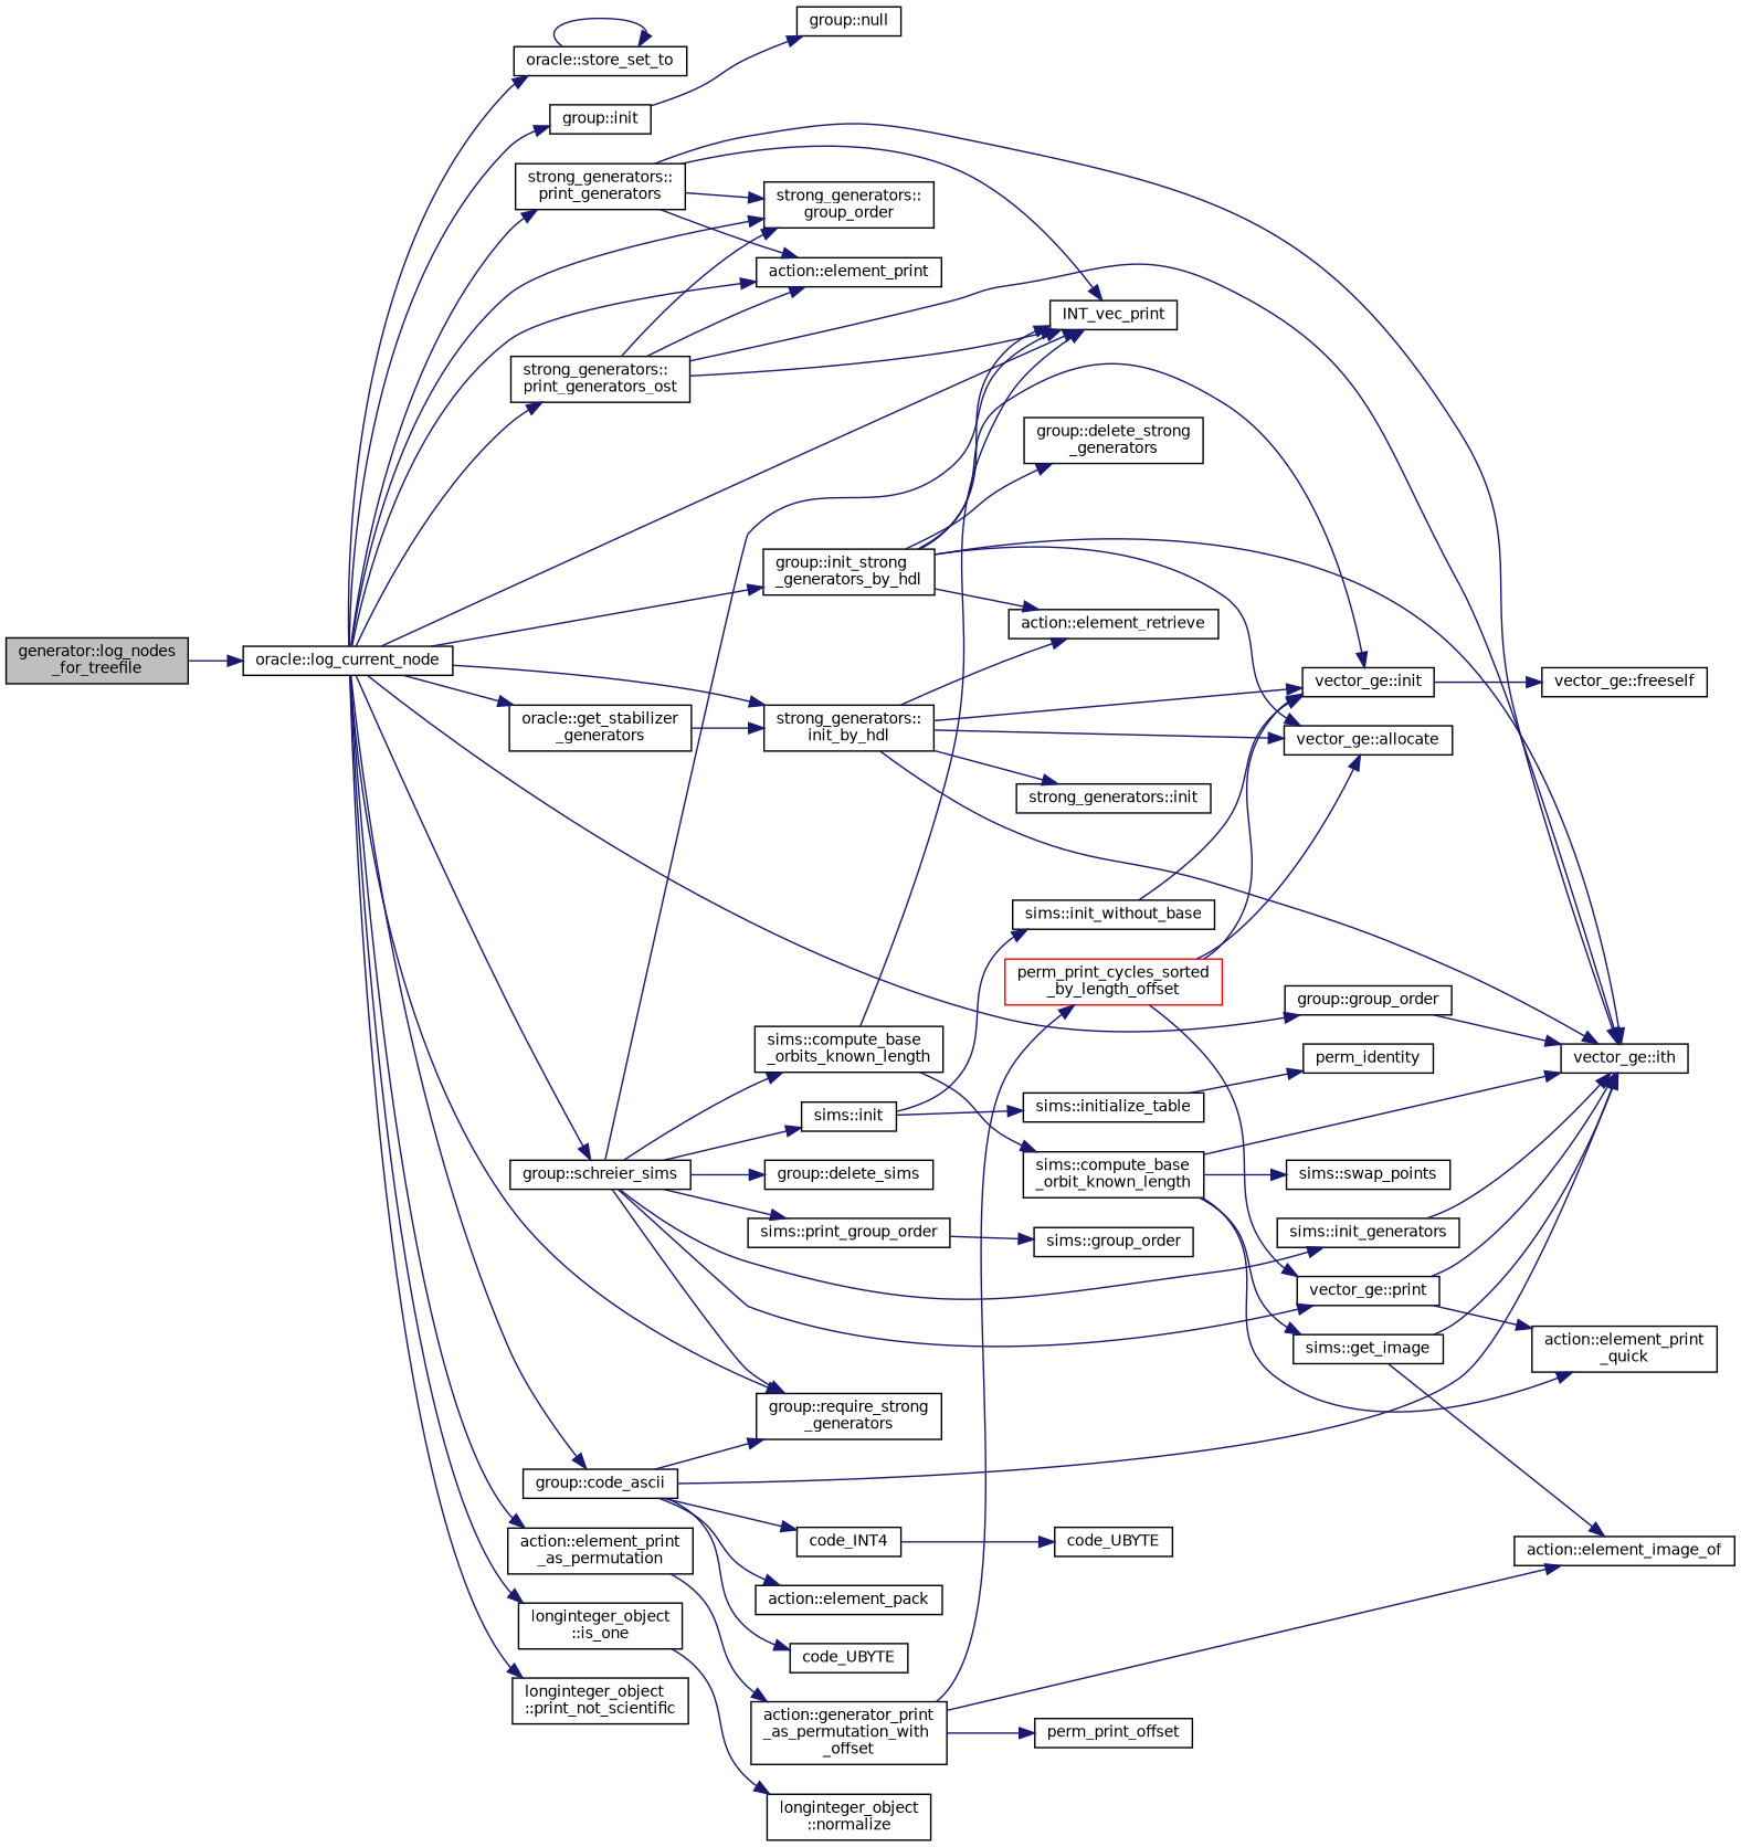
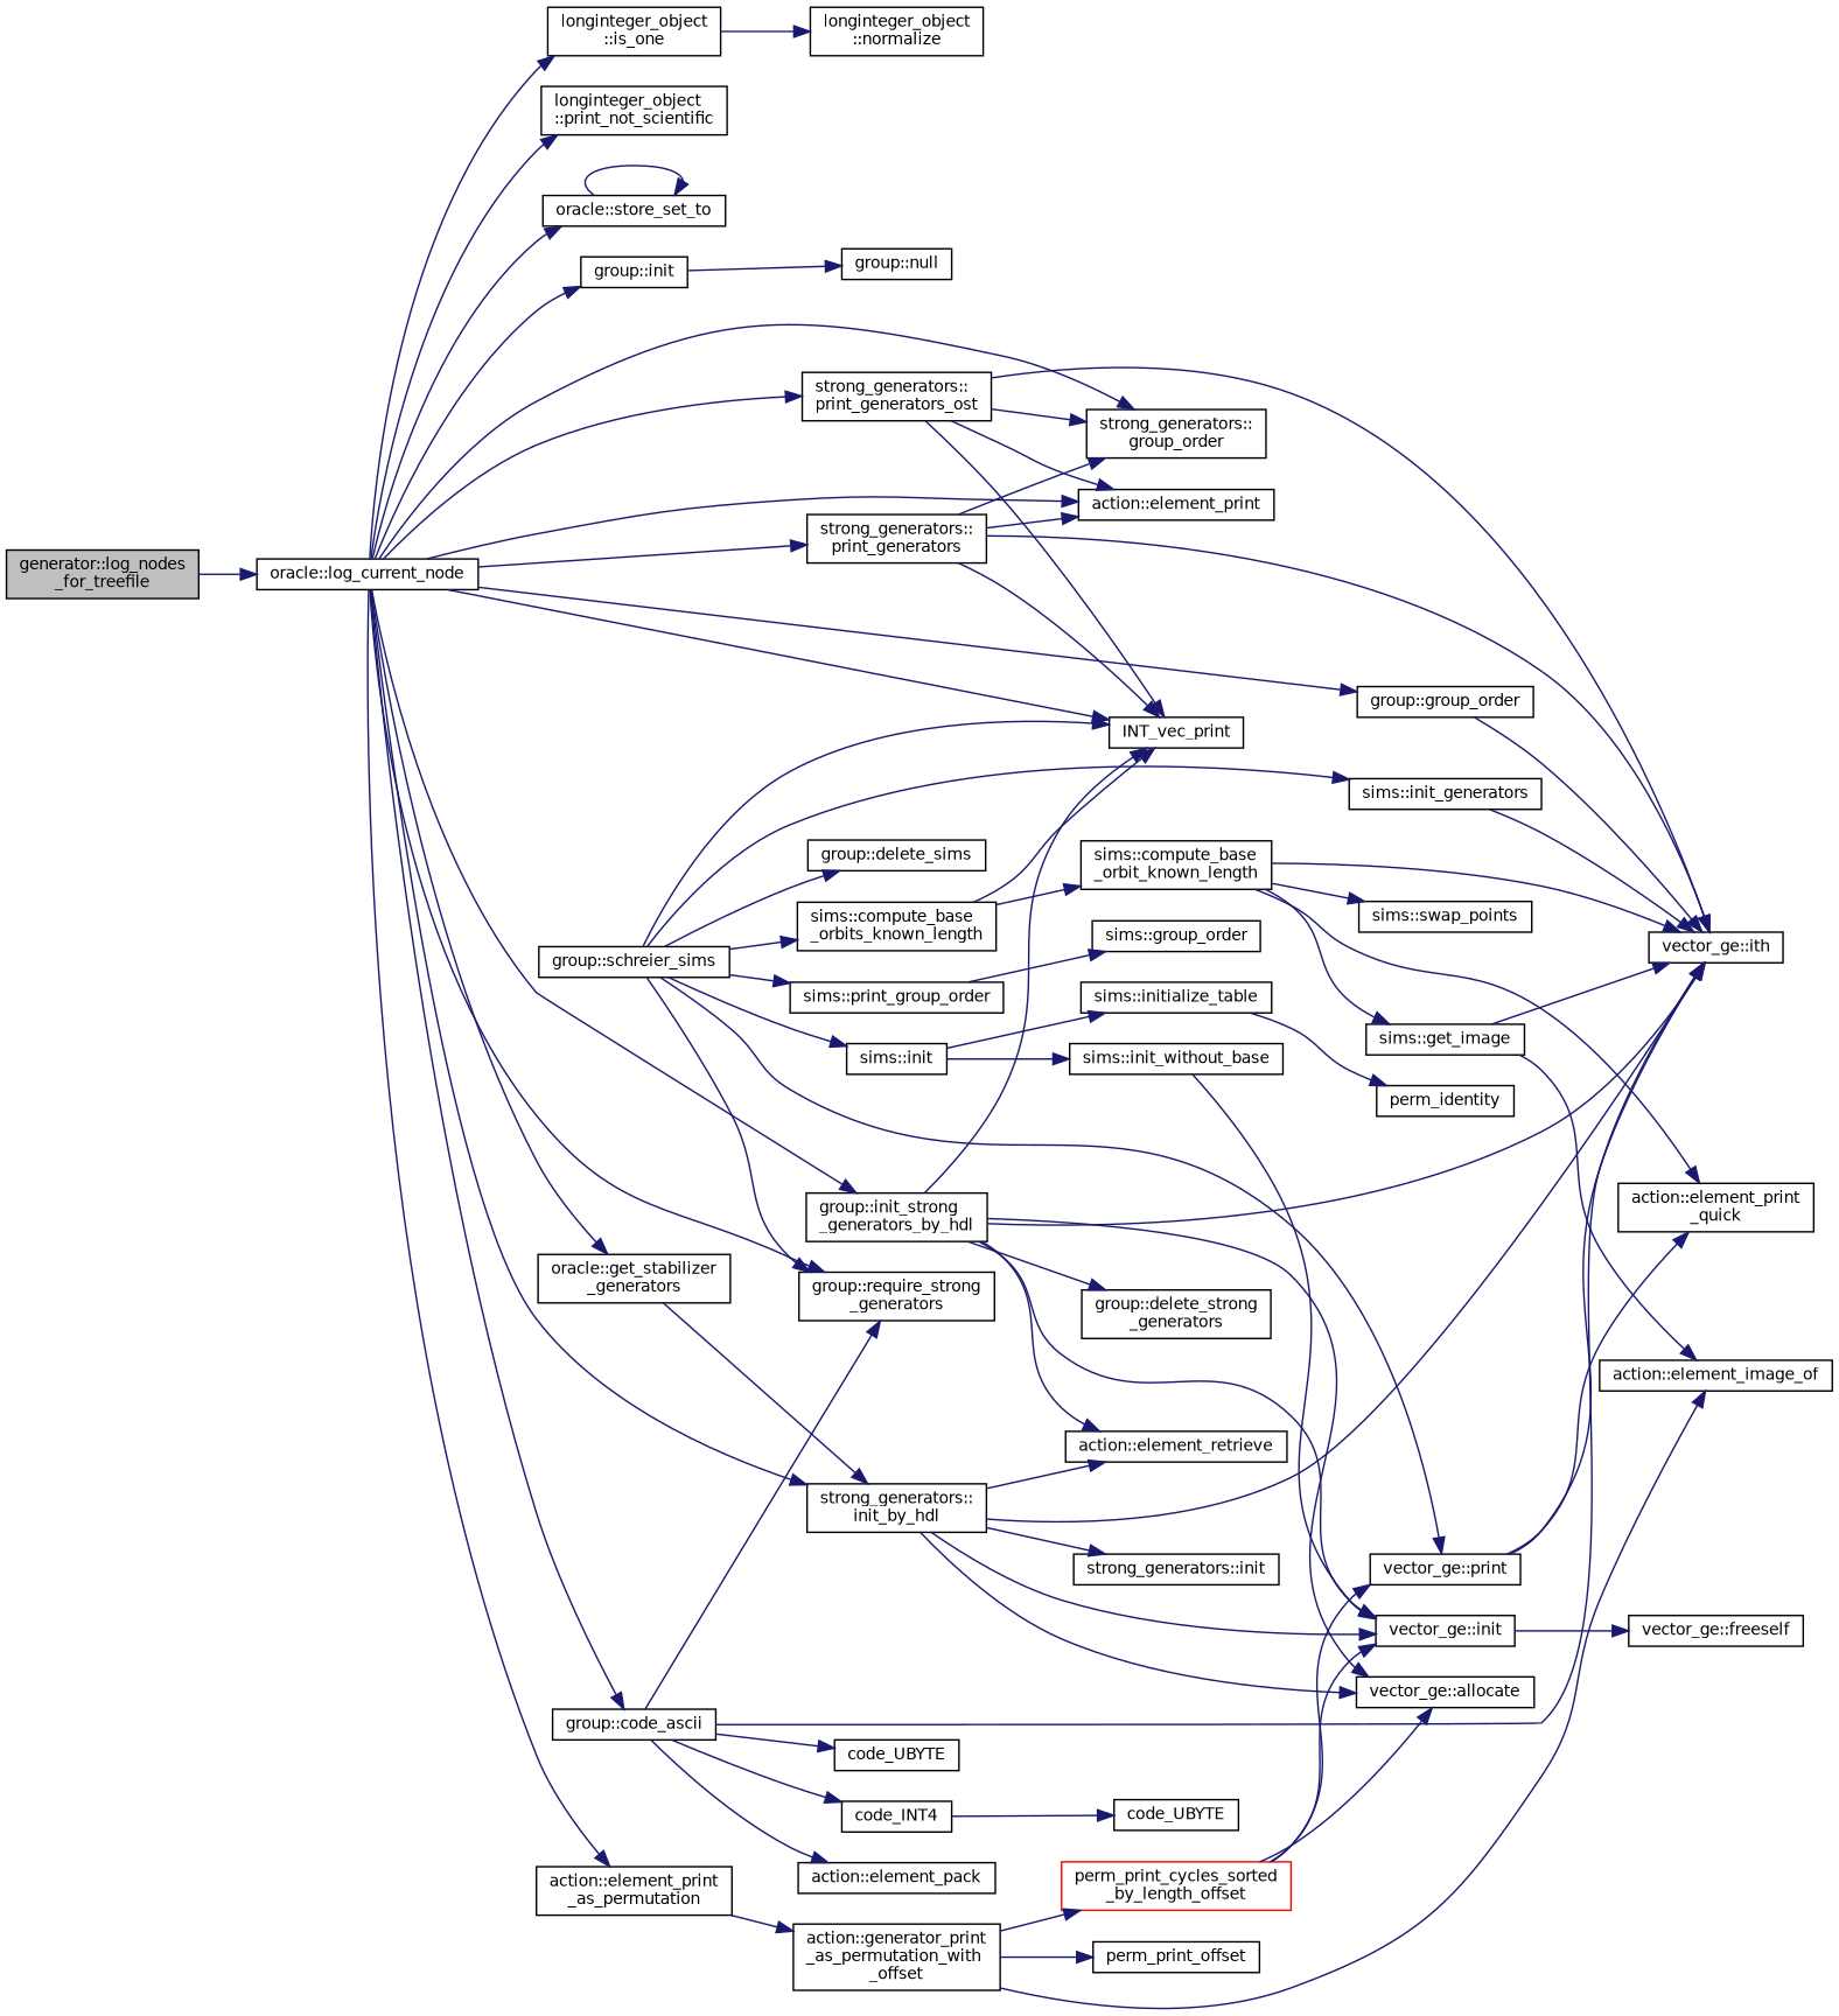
  digraph {
    fontname="DejaVu Sans"
    rankdir=LR
    node [color=black fillcolor=white fontname="DejaVu Sans" fontsize=10 shape=record style=filled]
    edge [color=midnightblue fontname="DejaVu Sans" fontsize=10 labelfontname=Helvetica labelfontsize=10 style=solid]
    n1 [fillcolor=grey75 fontcolor=black height=0.2 label="generator::log_nodes\l_for_treefile" width=0.4]
    n2 [height=0.2 label="oracle::log_current_node" width=0.4]
    n3 [height=0.2 label="oracle::store_set_to" width=0.4]
    n4 [height=0.2 label="group::init" width=0.4]
    n5 [height=0.2 label="group::init_strong\l_generators_by_hdl" width=0.4]
    n6 [height=0.2 label=INT_vec_print width=0.4]
    n7 [height=0.2 label="strong_generators::\linit_by_hdl" width=0.4]
    n8 [height=0.2 label="strong_generators::\lprint_generators" width=0.4]
    n9 [height=0.2 label="strong_generators::\lgroup_order" width=0.4]
    n10 [height=0.2 label="action::element_print" width=0.4]
    n11 [height=0.2 label="group::schreier_sims" width=0.4]
    n12 [height=0.2 label="group::require_strong\l_generators" width=0.4]
    n13 [height=0.2 label="group::group_order" width=0.4]
    n14 [height=0.2 label="longinteger_object\l::is_one" width=0.4]
    n15 [height=0.2 label="longinteger_object\l::print_not_scientific" width=0.4]
    n16 [height=0.2 label="group::code_ascii" width=0.4]
    n17 [height=0.2 label="oracle::get_stabilizer\l_generators" width=0.4]
    n18 [height=0.2 label="strong_generators::\lprint_generators_ost" width=0.4]
    n19 [height=0.2 label="action::element_print\l_as_permutation" width=0.4]
    n20 [height=0.2 label="group::null" width=0.4]
    n21 [height=0.2 label="vector_ge::ith" width=0.4]
    n22 [height=0.2 label="group::delete_strong\l_generators" width=0.4]
    n23 [height=0.2 label="vector_ge::init" width=0.4]
    n24 [height=0.2 label="vector_ge::allocate" width=0.4]
    n25 [height=0.2 label="action::element_retrieve" width=0.4]
    n26 [height=0.2 label="strong_generators::init" width=0.4]
    n27 [height=0.2 label="group::delete_sims" width=0.4]
    n28 [height=0.2 label="sims::init" width=0.4]
    n29 [height=0.2 label="vector_ge::print" width=0.4]
    n30 [height=0.2 label="sims::init_generators" width=0.4]
    n31 [height=0.2 label="sims::compute_base\l_orbits_known_length" width=0.4]
    n32 [height=0.2 label="sims::print_group_order" width=0.4]
    n33 [height=0.2 label="longinteger_object\l::normalize" width=0.4]
    n34 [height=0.2 label=code_INT4 width=0.4]
    n35 [height=0.2 label="action::element_pack" width=0.4]
    n36 [height=0.2 label=code_UBYTE width=0.4]
    n37 [height=0.2 label="action::generator_print\l_as_permutation_with\l_offset" width=0.4]
    n38 [height=0.2 label="vector_ge::freeself" width=0.4]
    n39 [height=0.2 label="sims::init_without_base" width=0.4]
    n40 [height=0.2 label="sims::initialize_table" width=0.4]
    n41 [height=0.2 label="action::element_print\l_quick" width=0.4]
    n42 [height=0.2 label="sims::compute_base\l_orbit_known_length" width=0.4]
    n43 [height=0.2 label="sims::group_order" width=0.4]
    n44 [height=0.2 label=perm_identity width=0.4]
    n45 [height=0.2 label="sims::swap_points" width=0.4]
    n46 [height=0.2 label="sims::get_image" width=0.4]
    n47 [height=0.2 label="action::element_image_of" width=0.4]
    n48 [height=0.2 label=code_UBYTE width=0.4]
    n49 [height=0.2 label=perm_print_offset width=0.4]
    n50 [color=red height=0.2 label="perm_print_cycles_sorted\l_by_length_offset" width=0.4]
    n1 -> n2
    n2 -> n3
    n2 -> n4
    n2 -> n5
    n2 -> n6
    n2 -> n7
    n2 -> n8
    n2 -> n9
    n2 -> n10
-   n2 -> n11
    n2 -> n12
    n2 -> n13
    n2 -> n14
    n2 -> n15
    n2 -> n16
    n2 -> n17
    n2 -> n18
    n2 -> n19
    n3 -> n3
    n4 -> n20
    n5 -> n6
    n5 -> n21
    n5 -> n22
    n5 -> n23
    n5 -> n24
    n5 -> n25
    n7 -> n21
    n7 -> n23
    n7 -> n24
    n7 -> n25
    n7 -> n26
    n8 -> n6
    n8 -> n9
    n8 -> n10
    n8 -> n21
    n11 -> n6
    n11 -> n12
    n11 -> n27
    n11 -> n28
    n11 -> n29
    n11 -> n30
    n11 -> n31
    n11 -> n32
    n13 -> n21
    n14 -> n33
    n16 -> n12
    n16 -> n21
    n16 -> n34
    n16 -> n35
    n16 -> n36
    n17 -> n7
    n18 -> n6
    n18 -> n9
    n18 -> n10
    n18 -> n21
    n19 -> n37
    n23 -> n38
    n28 -> n39
    n28 -> n40
    n29 -> n21
    n29 -> n41
    n30 -> n21
    n31 -> n6
    n31 -> n42
    n32 -> n43
    n34 -> n48
    n37 -> n47
    n37 -> n49
    n37 -> n50
    n39 -> n23
    n40 -> n44
    n42 -> n21
    n42 -> n41
    n42 -> n45
    n42 -> n46
    n46 -> n21
    n46 -> n47
    n50 -> n23
    n50 -> n24
    n50 -> n29
  }
